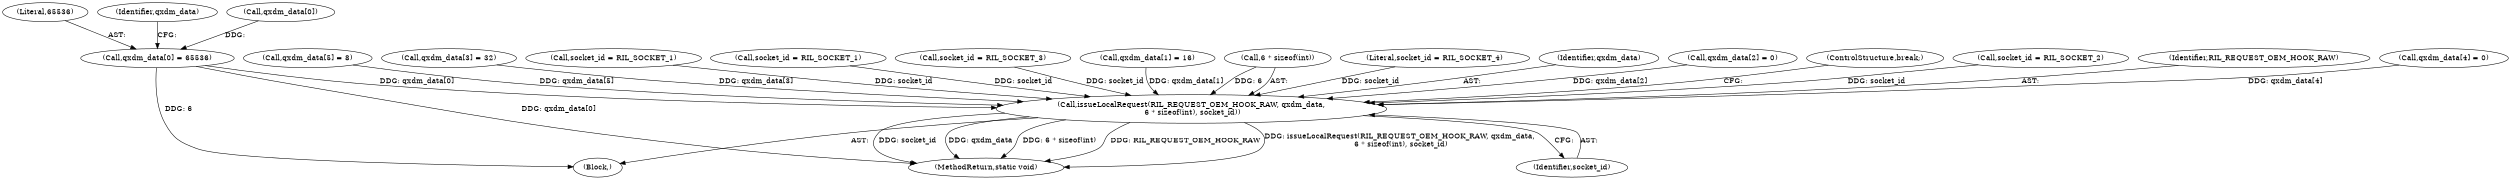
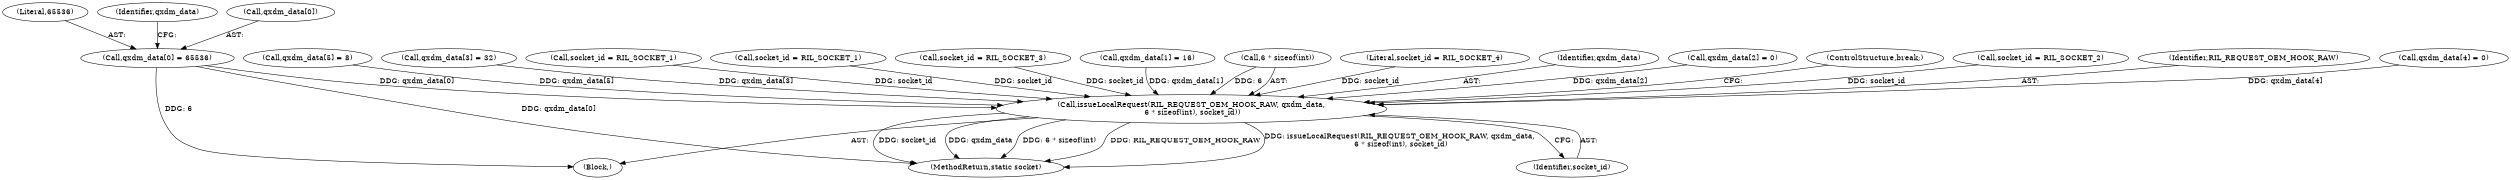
  digraph {
    n1 [label="(Call,qxdm_data[0] = 65536)"]
    n2 [label="(Call,issueLocalRequest(RIL_REQUEST_OEM_HOOK_RAW, qxdm_data,\n 6 * sizeof(int), socket_id))"]
    n3 [label="(Block,)"]
-   n4 [label="(MethodReturn,static void)"]
+   n4 [label="(MethodReturn,static socket)"]
    n5 [label="(Identifier,socket_id)"]
    n6 [label="(Literal,65536)"]
    n7 [label="(Identifier,RIL_REQUEST_OEM_HOOK_RAW)"]
    n8 [label="(Identifier,qxdm_data)"]
    n9 [label="(Call,6 * sizeof(int))"]
    n10 [label="(Call,qxdm_data[0])"]
    n11 [label="(Call,qxdm_data[4] = 0)"]
    n12 [label="(Call,qxdm_data[5] = 8)"]
    n13 [label="(Call,qxdm_data[3] = 32)"]
    n14 [label="(Call,socket_id = RIL_SOCKET_1)"]
    n15 [label="(Call,socket_id = RIL_SOCKET_1)"]
    n16 [label="(Call,socket_id = RIL_SOCKET_3)"]
    n17 [label="(Call,qxdm_data[1] = 16)"]
    n18 [label="(Literal,socket_id = RIL_SOCKET_4)"]
    n19 [label="(Identifier,qxdm_data)"]
    n20 [label="(Call,qxdm_data[2] = 0)"]
    n21 [label="(ControlStructure,break;)"]
    n22 [label="(Call,socket_id = RIL_SOCKET_2)"]
    n1 -> n2 [label="DDG: qxdm_data[0]"]
    n1 -> n3 [label="DDG: 6"]
    n1 -> n4 [label="DDG: qxdm_data[0]"]
    n2 -> n3 [label="AST: "]
    n2 -> n4 [label="DDG: RIL_REQUEST_OEM_HOOK_RAW"]
    n2 -> n4 [label="DDG: issueLocalRequest(RIL_REQUEST_OEM_HOOK_RAW, qxdm_data,\n 6 * sizeof(int), socket_id)"]
    n2 -> n4 [label="DDG: socket_id"]
    n2 -> n4 [label="DDG: qxdm_data"]
    n2 -> n4 [label="DDG: 6 * sizeof(int)"]
    n2 -> n5 [label="CFG: "]
    n5 -> n2 [label="AST: "]
    n6 -> n1 [label="AST: "]
    n7 -> n2 [label="AST: "]
    n8 -> n1 [label="CFG: "]
    n9 -> n2 [label="AST: "]
    n9 -> n2 [label="DDG: 6"]
-   n10 -> n1 [label="DDG: "]
+   n10 -> n1 [label="AST: "]
    n11 -> n2 [label="DDG: qxdm_data[4]"]
    n12 -> n2 [label="DDG: qxdm_data[5]"]
    n13 -> n2 [label="DDG: qxdm_data[3]"]
    n14 -> n2 [label="DDG: socket_id"]
    n15 -> n2 [label="DDG: socket_id"]
    n16 -> n2 [label="DDG: socket_id"]
    n17 -> n2 [label="DDG: qxdm_data[1]"]
    n18 -> n2 [label="DDG: socket_id"]
    n19 -> n2 [label="AST: "]
    n20 -> n2 [label="DDG: qxdm_data[2]"]
    n21 -> n2 [label="CFG: "]
    n22 -> n2 [label="DDG: socket_id"]
  }
